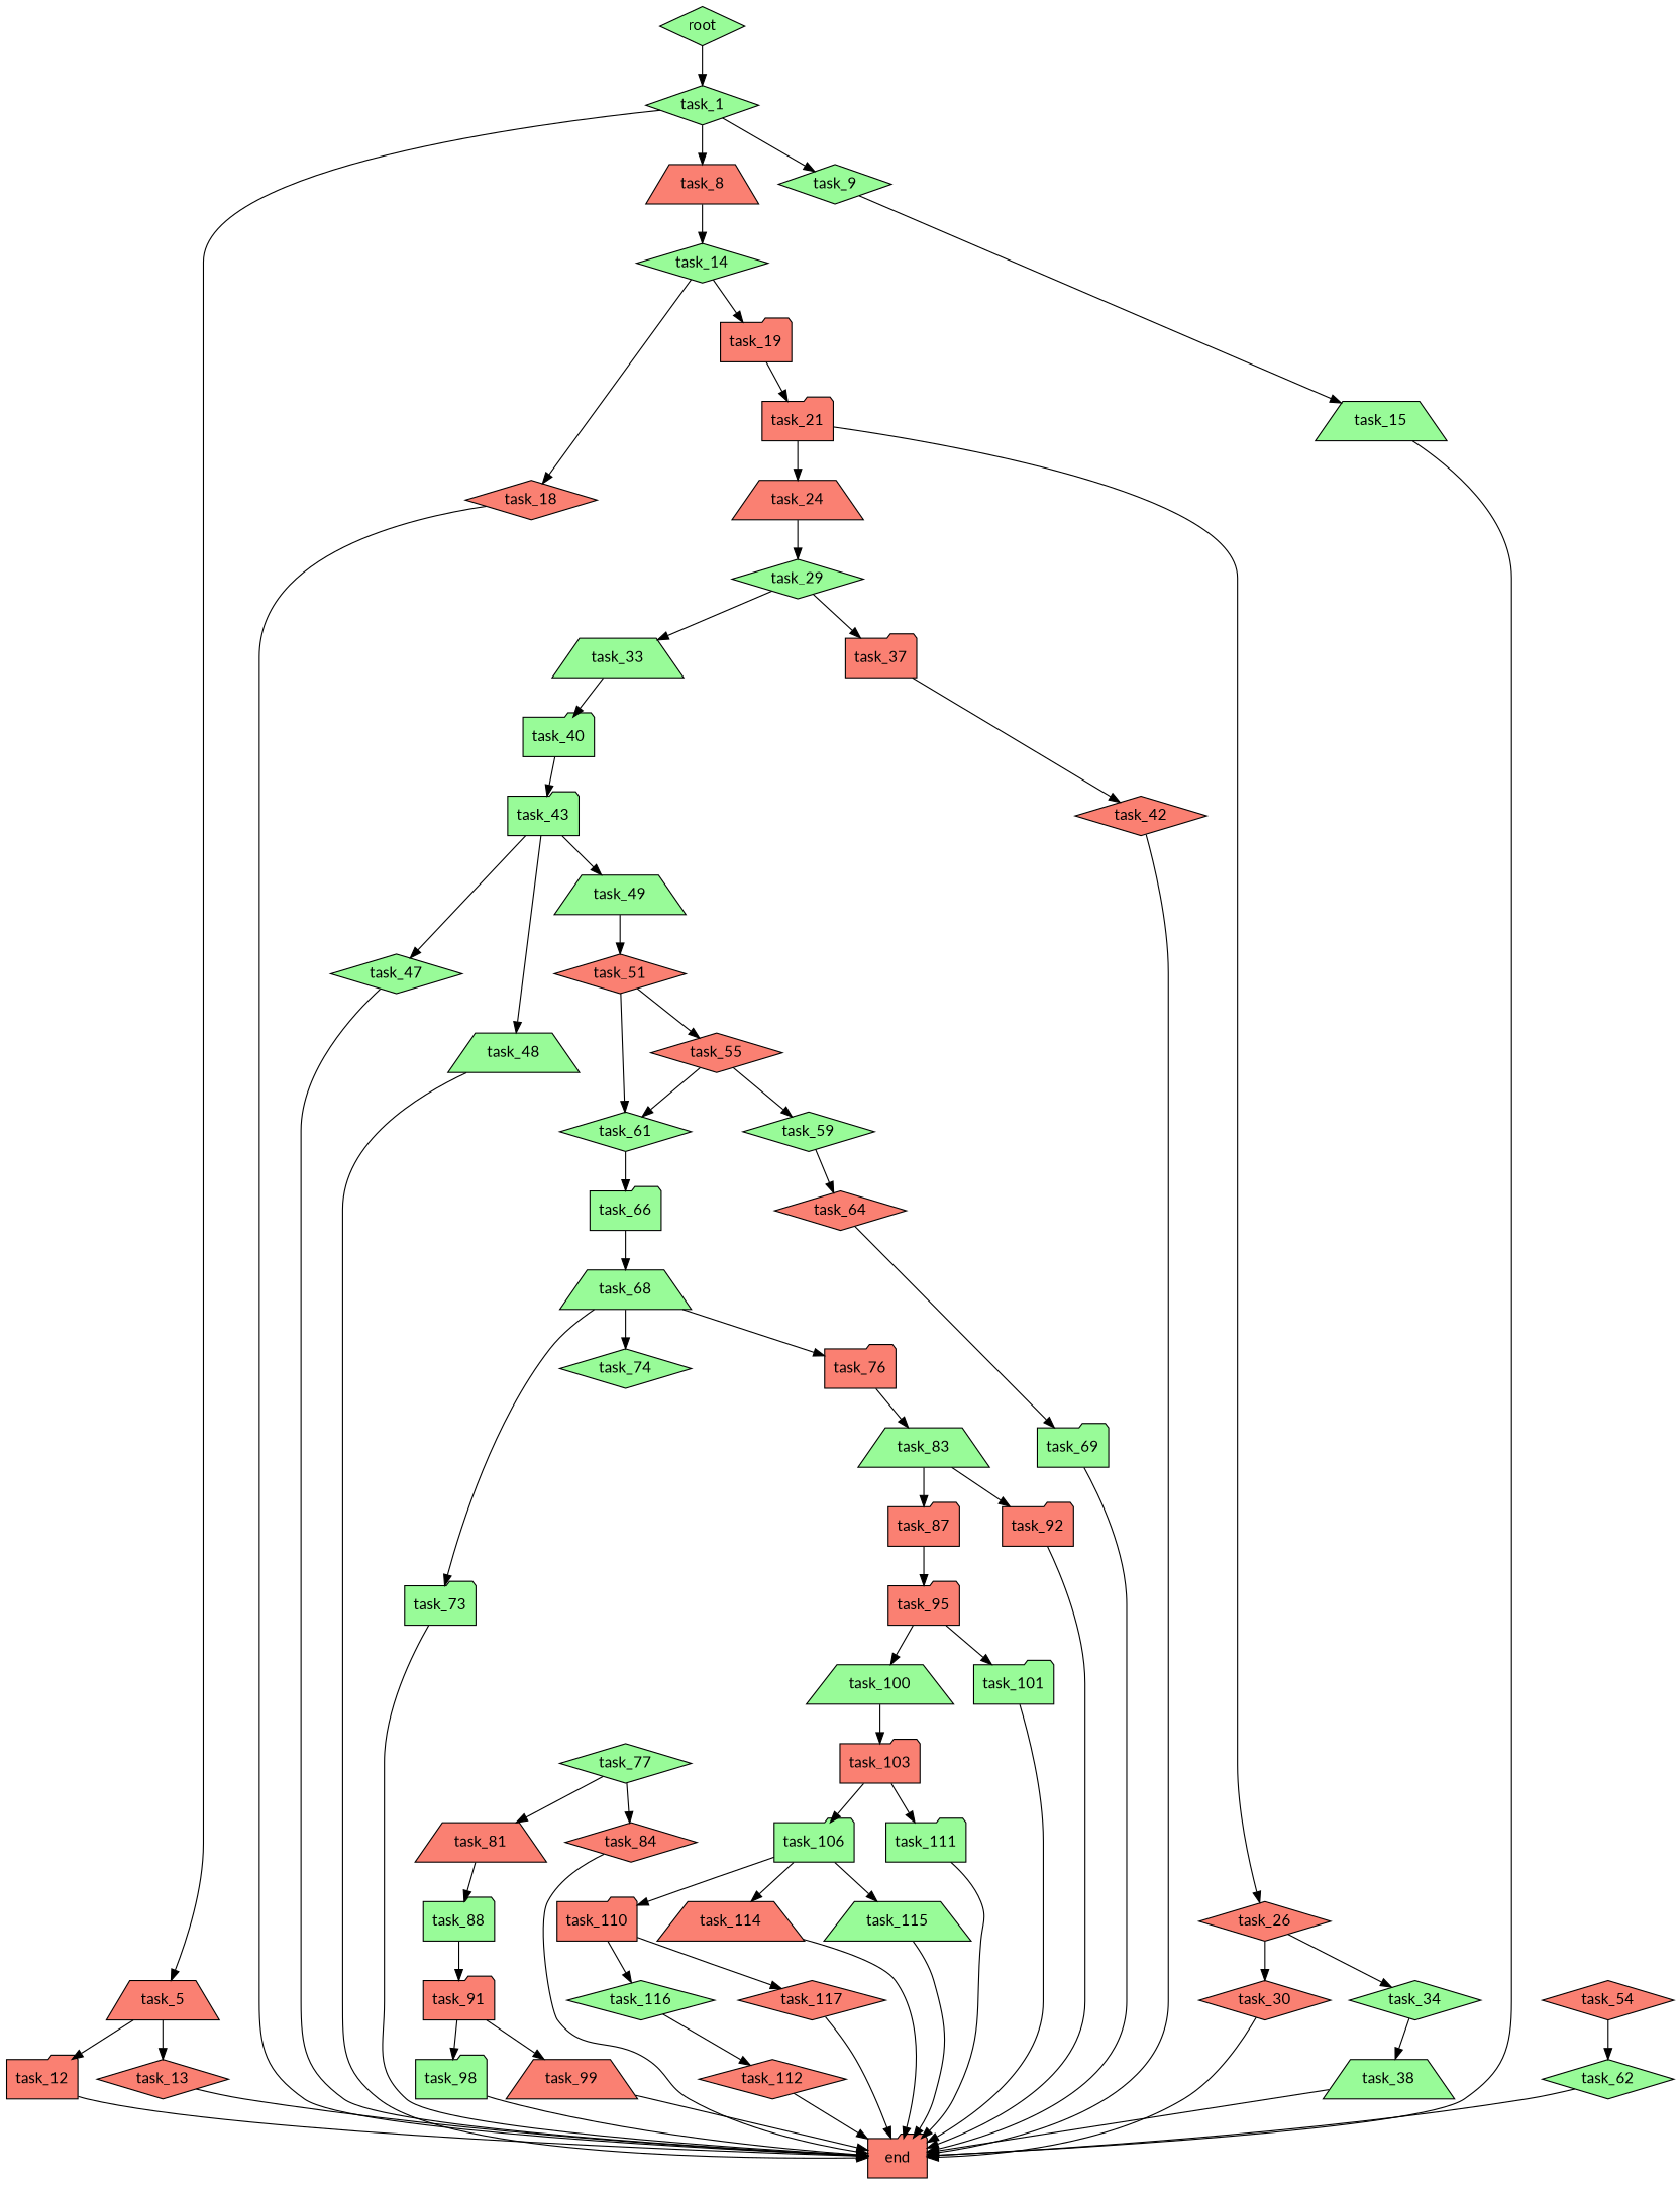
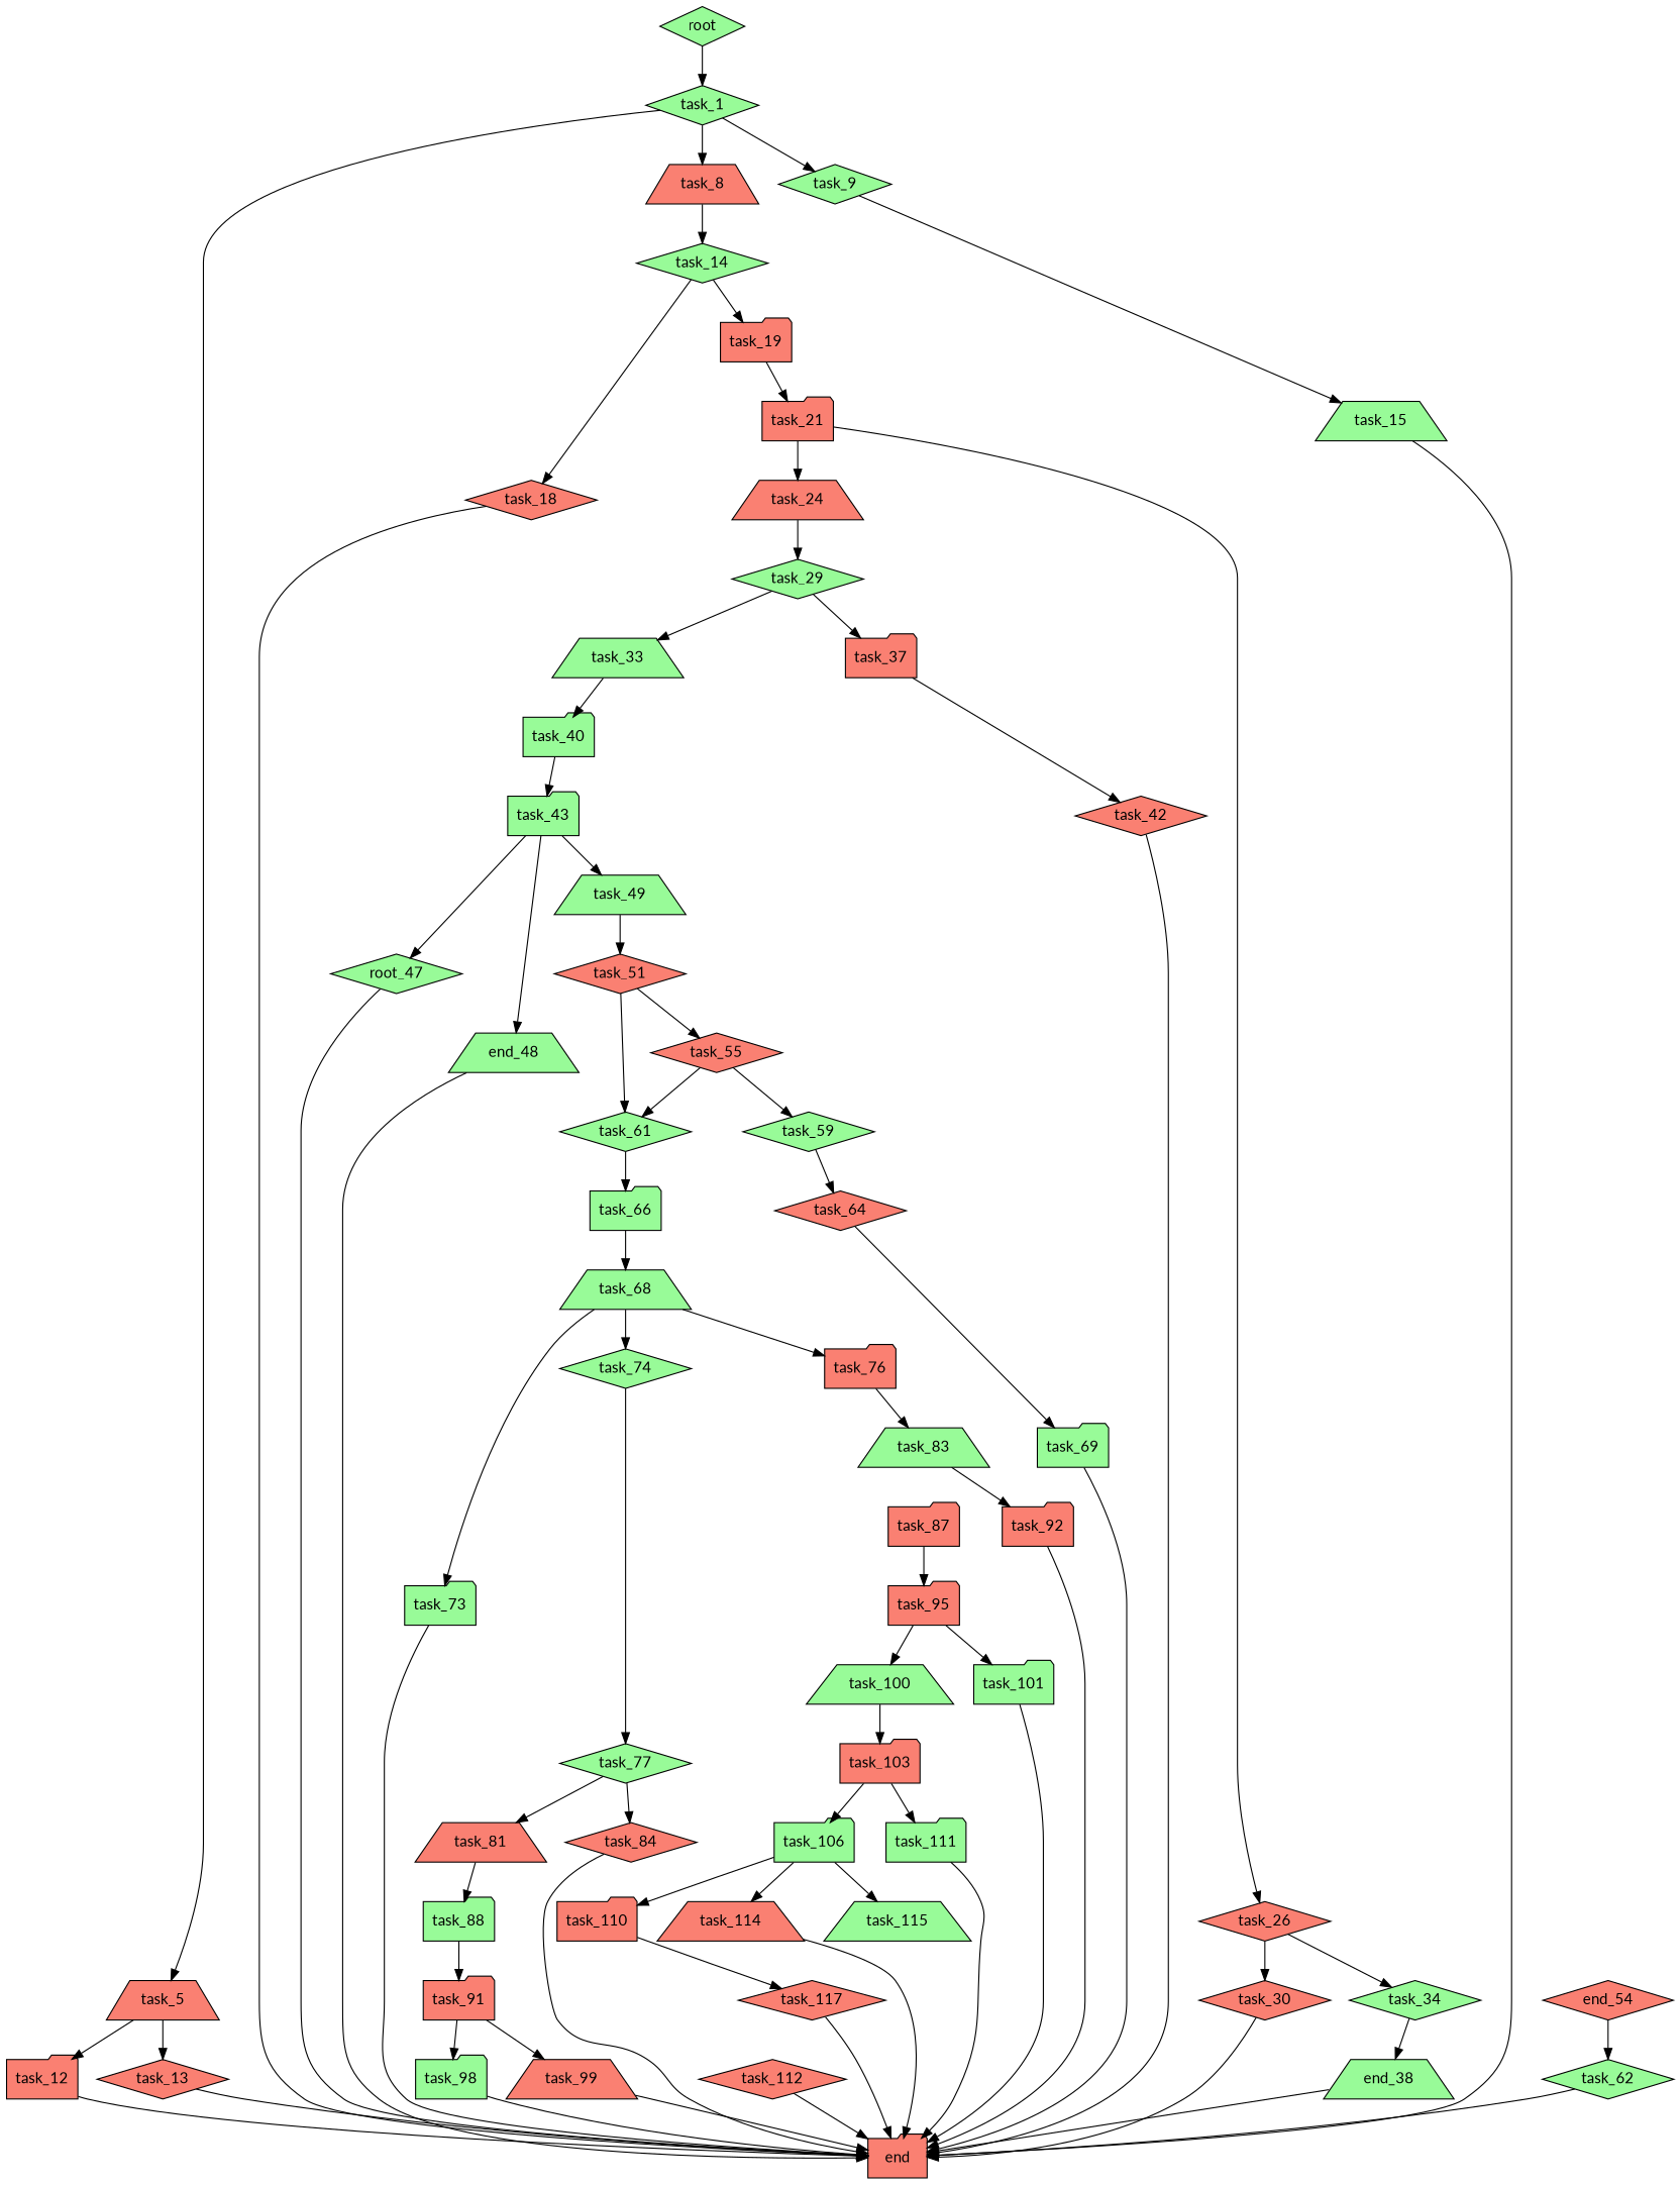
  digraph {
    fontname=Lato
    node [fillcolor=palegreen fontname=Lato shape=diamond style=filled]
    edge [fontname=Lato]
    root
    task_1
    task_5 [fillcolor=salmon shape=trapezium]
    task_8 [fillcolor=salmon shape=trapezium]
    task_9
    task_12 [fillcolor=salmon shape=folder]
    task_13 [fillcolor=salmon]
    task_14
    task_15 [shape=trapezium]
    end [fillcolor=salmon shape=folder]
    task_18 [fillcolor=salmon]
    task_19 [fillcolor=salmon shape=folder]
    task_21 [fillcolor=salmon shape=folder]
    task_24 [fillcolor=salmon shape=trapezium]
    task_26 [fillcolor=salmon]
    task_29
    task_30 [fillcolor=salmon]
    task_34
    task_33 [shape=trapezium]
    task_37 [fillcolor=salmon shape=folder]
-   task_38 [shape=trapezium]
+   task_38 [shape=trapezium label=end_38]
    task_40 [shape=folder]
    task_42 [fillcolor=salmon]
    task_43 [shape=folder]
-   task_47
-   task_48 [shape=trapezium]
+   task_47 [label=root_47]
+   task_48 [shape=trapezium label=end_48]
    task_49 [shape=trapezium]
    task_51 [fillcolor=salmon]
    task_55 [fillcolor=salmon]
    task_61
-   task_54 [fillcolor=salmon]
+   task_54 [fillcolor=salmon label=end_54]
    task_62
    task_59
    task_64 [fillcolor=salmon]
    task_66 [shape=folder]
    task_69 [shape=folder]
    task_68 [shape=trapezium]
    task_73 [shape=folder]
    task_74
    task_76 [fillcolor=salmon shape=folder]
    task_77
    task_83 [shape=trapezium]
    task_81 [fillcolor=salmon shape=trapezium]
    task_84 [fillcolor=salmon]
    task_87 [fillcolor=salmon shape=folder]
    task_92 [fillcolor=salmon shape=folder]
    task_88 [shape=folder]
    task_95 [fillcolor=salmon shape=folder]
    task_91 [fillcolor=salmon shape=folder]
    task_98 [shape=folder]
    task_99 [fillcolor=salmon shape=trapezium]
    task_100 [shape=trapezium]
    task_101 [shape=folder]
    task_103 [fillcolor=salmon shape=folder]
    task_106 [shape=folder]
    task_111 [shape=folder]
    task_110 [fillcolor=salmon shape=folder]
    task_114 [fillcolor=salmon shape=trapezium]
    task_115 [shape=trapezium]
-   task_116
    task_117 [fillcolor=salmon]
    n62 [fillcolor=salmon label=task_112]
    root -> task_1
    task_1 -> task_5
    task_1 -> task_8
    task_1 -> task_9
    task_5 -> task_12
    task_5 -> task_13
    task_8 -> task_14
    task_9 -> task_15
    task_12 -> end
    task_13 -> end
    task_14 -> task_18
    task_14 -> task_19
    task_15 -> end
    task_18 -> end
    task_19 -> task_21
    task_21 -> task_24
    task_21 -> task_26
    task_24 -> task_29
    task_26 -> task_30
    task_26 -> task_34
    task_29 -> task_33
    task_29 -> task_37
    task_30 -> end
    task_34 -> task_38
    task_33 -> task_40
    task_37 -> task_42
    task_38 -> end
    task_40 -> task_43
    task_42 -> end
    task_43 -> task_47
    task_43 -> task_48
    task_43 -> task_49
    task_47 -> end
    task_48 -> end
    task_49 -> task_51
    task_51 -> task_55
    task_51 -> task_61
    task_55 -> task_61
    task_55 -> task_59
    task_61 -> task_66
    task_54 -> task_62
    task_62 -> end
    task_59 -> task_64
    task_64 -> task_69
    task_66 -> task_68
    task_69 -> end
    task_68 -> task_73
    task_68 -> task_74
    task_68 -> task_76
    task_73 -> end
+   task_74 -> task_77
    task_76 -> task_83
    task_77 -> task_81
    task_77 -> task_84
-   task_83 -> task_87
    task_83 -> task_92
    task_81 -> task_88
    task_84 -> end
    task_87 -> task_95
    task_92 -> end
    task_88 -> task_91
    task_95 -> task_100
    task_95 -> task_101
    task_91 -> task_98
    task_91 -> task_99
    task_98 -> end
    task_99 -> end
    task_100 -> task_103
    task_101 -> end
    task_103 -> task_106
    task_103 -> task_111
    task_106 -> task_110
    task_106 -> task_114
    task_106 -> task_115
    task_111 -> end
-   task_110 -> task_116
    task_110 -> task_117
    task_114 -> end
-   task_115 -> end
-   task_116 -> n62
    task_117 -> end
    n62 -> end
  }
